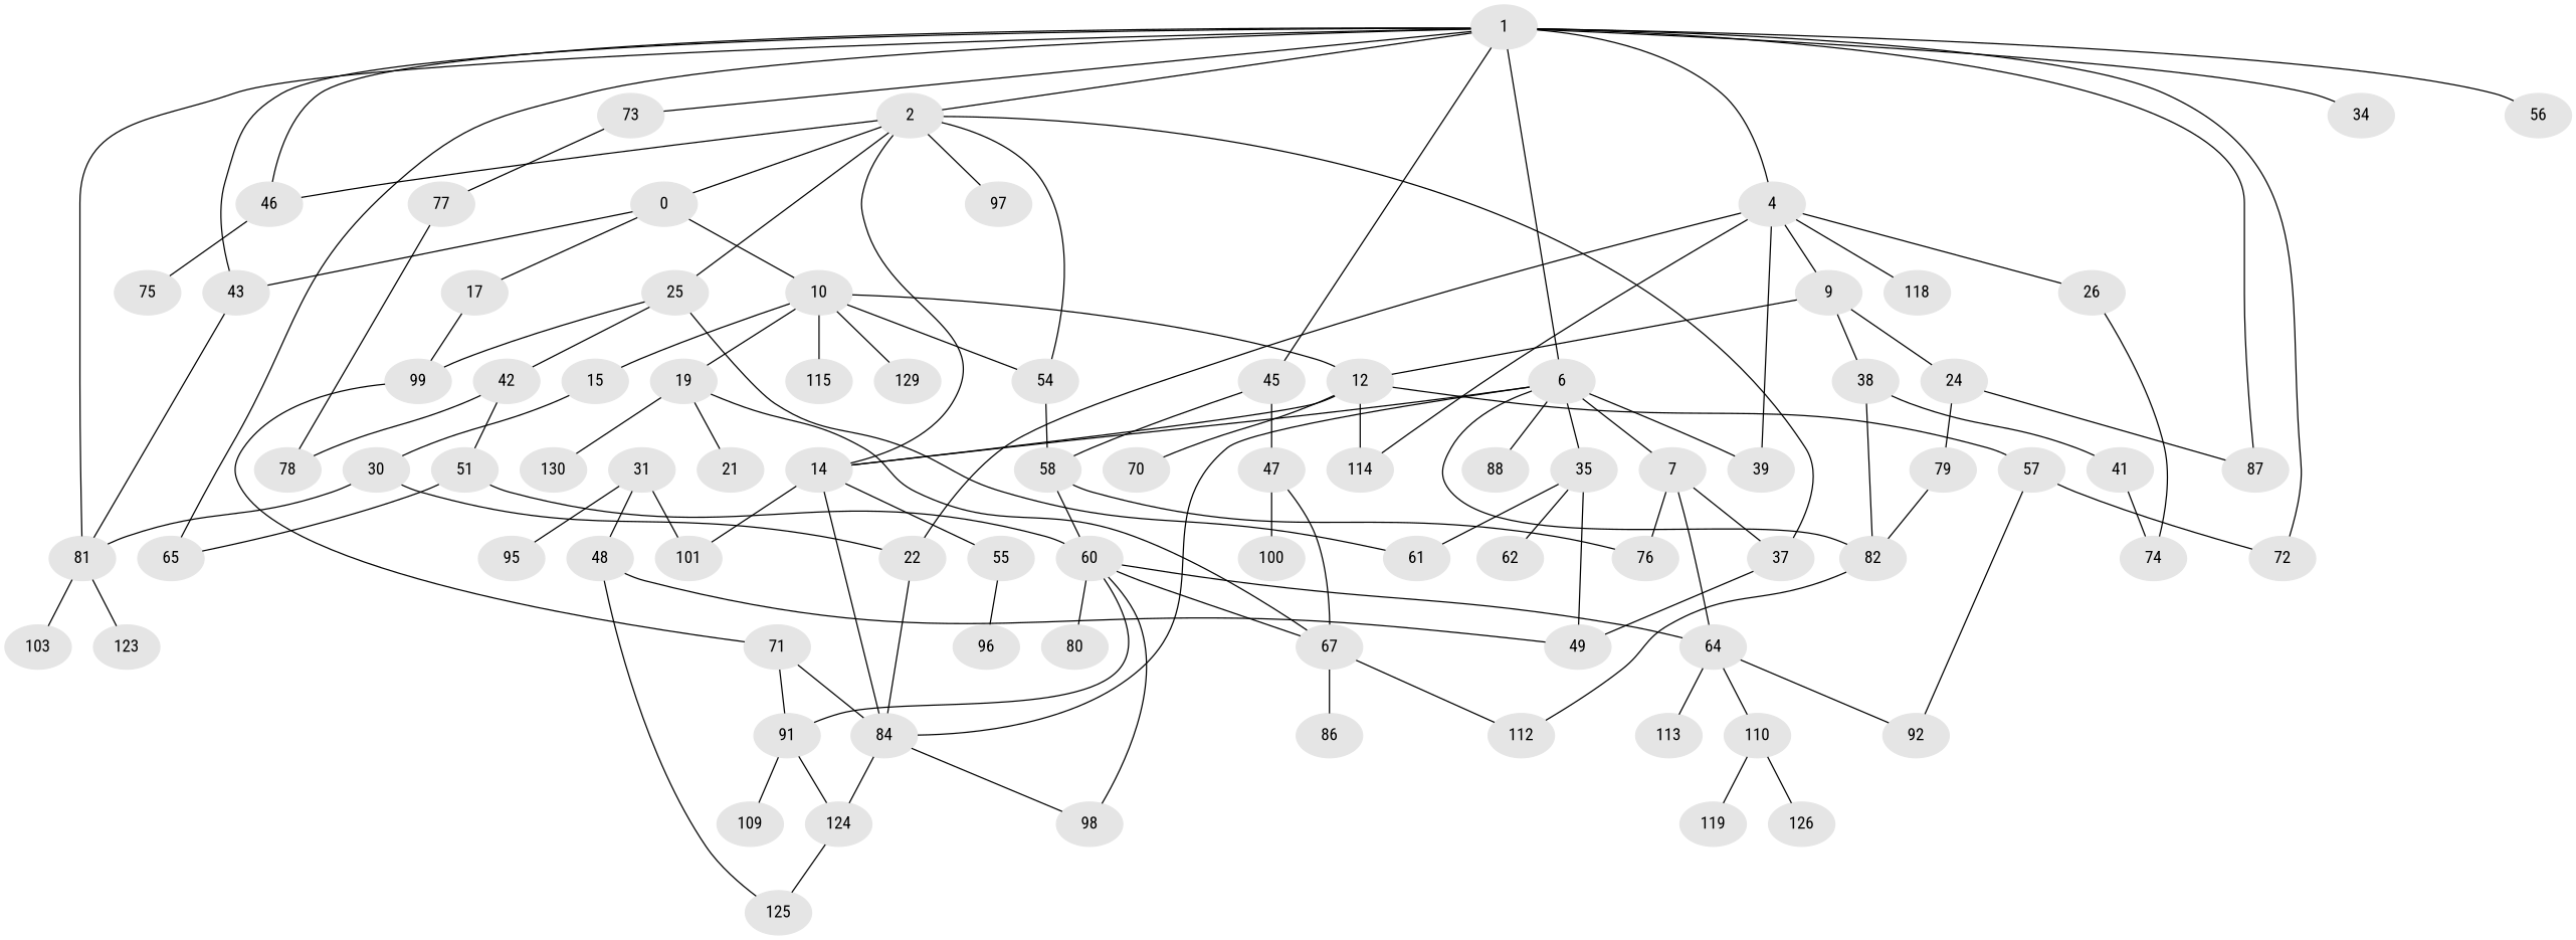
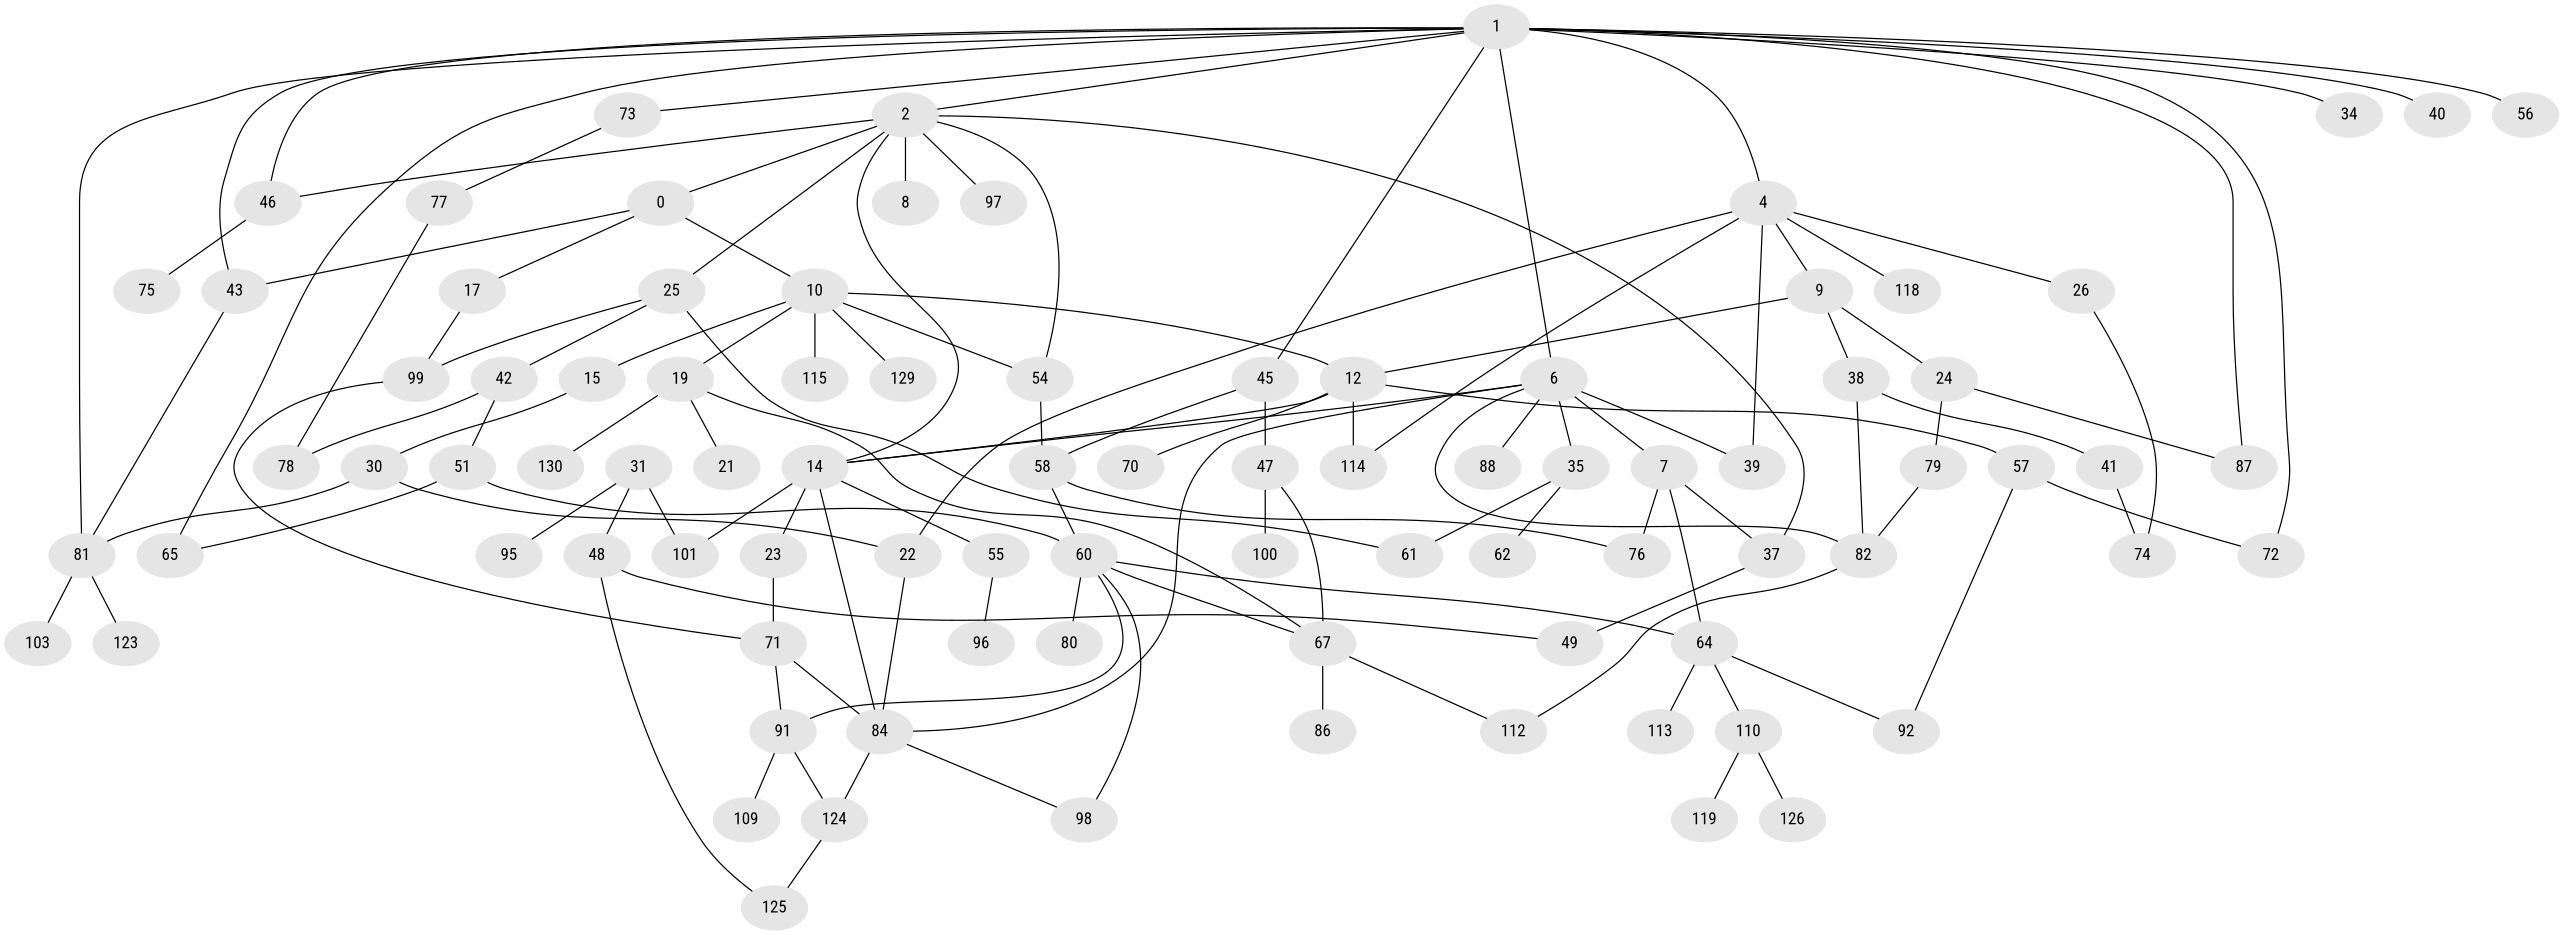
  graph {
    fontname="Roboto Condensed"
    node [color=gray90 fontname="Roboto Condensed" style=filled]
    edge [fontname="Roboto Condensed"]
    1 [super="+3"]
    2 [super="+18"]
    4 [super="+33"]
    6 [super="+32"]
    34
+   40
    43 [super="+94"]
    45 [super="+69"]
    46 [super="+52"]
    56
    65
    72 [super="+111"]
    73
    81 [super="+131"]
    87
    n16 [label=0]
+   8 [super="+102"]
    14 [super="+16"]
    25 [super="+28"]
    37 [super="+90"]
    54
    97
    9 [super="+11"]
    22 [super="+44"]
    26 [super="+105"]
    39
    114
    118
    7 [super="+20"]
    35 [super="+53"]
    82 [super="+85"]
    84 [super="+122"]
    88
    47 [super="+66"]
    58 [super="+107"]
    75 [super="+117"]
    77 [super="+128"]
    103
    123
    10 [super="+13"]
    17
+   23
    55
    101
    n45 [label=99 super="+116"]
    42 [super="+83"]
    61
    49 [super="+121"]
    12 [super="+50"]
    24
    38
    74
    15 [super="+29"]
    19 [super="+106"]
    115
    129
    64 [super="+68"]
    76
    62
    112
    98
    124
    92 [super="+99"]
    110
    113
    57
    70
    79
    41
    30 [super="+36"]
    21 [super="+27"]
    67 [super="+108"]
    130
    71 [super="+104"]
    31 [super="+89"]
    48 [super="+120"]
    95
    96
    86
    91
    51
    78
    125 [super="+127"]
    60 [super="+63"]
    100
    80
    109
    119
    126
    1 -- 2
    1 -- 4
    1 -- 6
    1 -- 34
+   1 -- 40
    1 -- 43
    1 -- 45
    1 -- 46
    1 -- 56
    1 -- 65
    1 -- 72
    1 -- 73
    1 -- 81
    1 -- 87
    2 -- 46
    2 -- n16
+   2 -- 8
    2 -- 14
    2 -- 25
    2 -- 37
    2 -- 54
    2 -- 97
    4 -- 9
    4 -- 22
    4 -- 26
    4 -- 39
    4 -- 114
    4 -- 118
    6 -- 14
    6 -- 39
    6 -- 7
    6 -- 35
    6 -- 82
    6 -- 84
    6 -- 88
    43 -- 81
    45 -- 47
    45 -- 58
    46 -- 75
    73 -- 77
    81 -- 103
    81 -- 123
    n16 -- 43
    n16 -- 10
    n16 -- 17
    14 -- 84
+   14 -- 23
    14 -- 55
    14 -- 101
    25 -- n45
    25 -- 42
    25 -- 61
    37 -- 49
    54 -- 58
    9 -- 12
    9 -- 24
    9 -- 38
    22 -- 84
    26 -- 74
    7 -- 37
    7 -- 64
    7 -- 76
    35 -- 61
-   35 -- 49
    35 -- 62
    82 -- 112
    84 -- 98
    84 -- 124
    47 -- 67
    47 -- 100
    58 -- 76
    58 -- 60
    77 -- 78
    10 -- 54
    10 -- 12
    10 -- 15
    10 -- 19
    10 -- 115
    10 -- 129
    17 -- n45
+   23 -- 71
    55 -- 96
    n45 -- 71
    42 -- 51
    42 -- 78
    12 -- 14
    12 -- 114
    12 -- 57
    12 -- 70
    24 -- 87
    24 -- 79
    38 -- 82
    38 -- 41
    15 -- 30
    19 -- 21
    19 -- 67
    19 -- 130
    64 -- 92
    64 -- 110
    64 -- 113
    124 -- 125
    110 -- 119
    110 -- 126
    57 -- 72
    57 -- 92
    79 -- 82
    41 -- 74
    30 -- 81
    30 -- 22
    67 -- 112
    67 -- 86
    71 -- 84
    71 -- 91
    31 -- 101
    31 -- 48
    31 -- 95
    48 -- 49
    48 -- 125
    91 -- 124
    91 -- 109
    51 -- 65
    51 -- 60
    60 -- 64
    60 -- 98
    60 -- 67
    60 -- 91
    60 -- 80
  }
